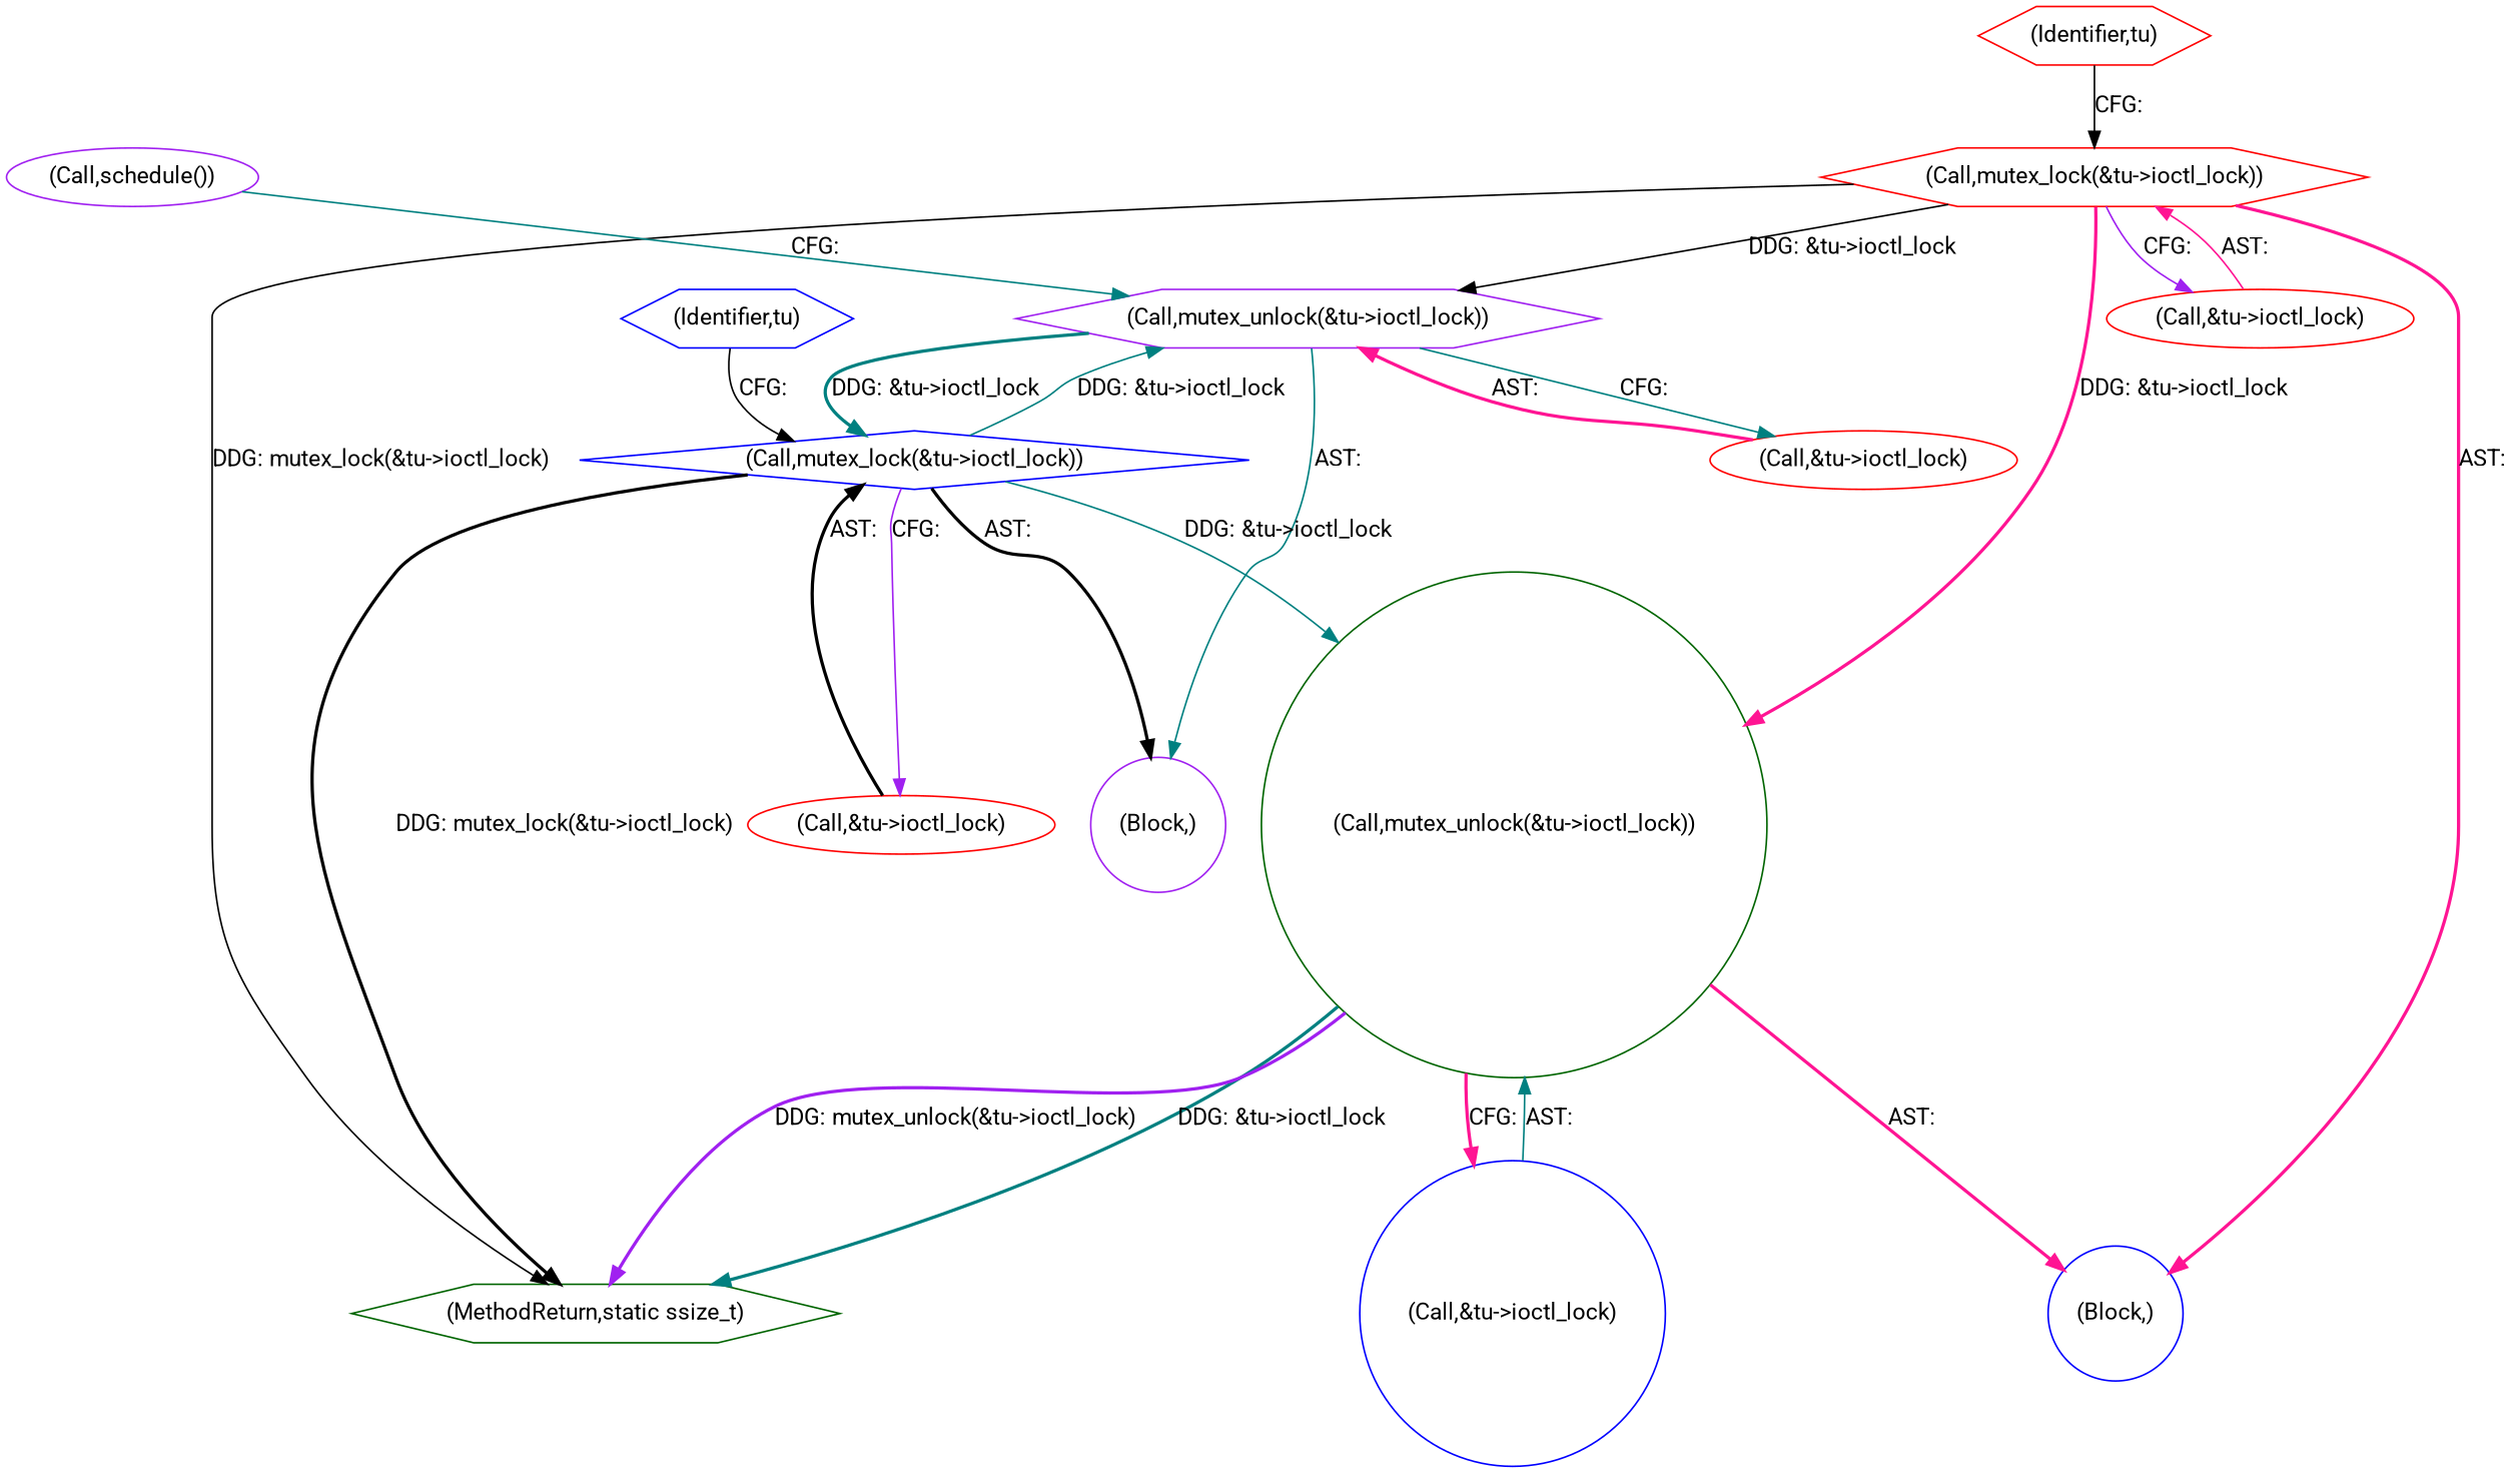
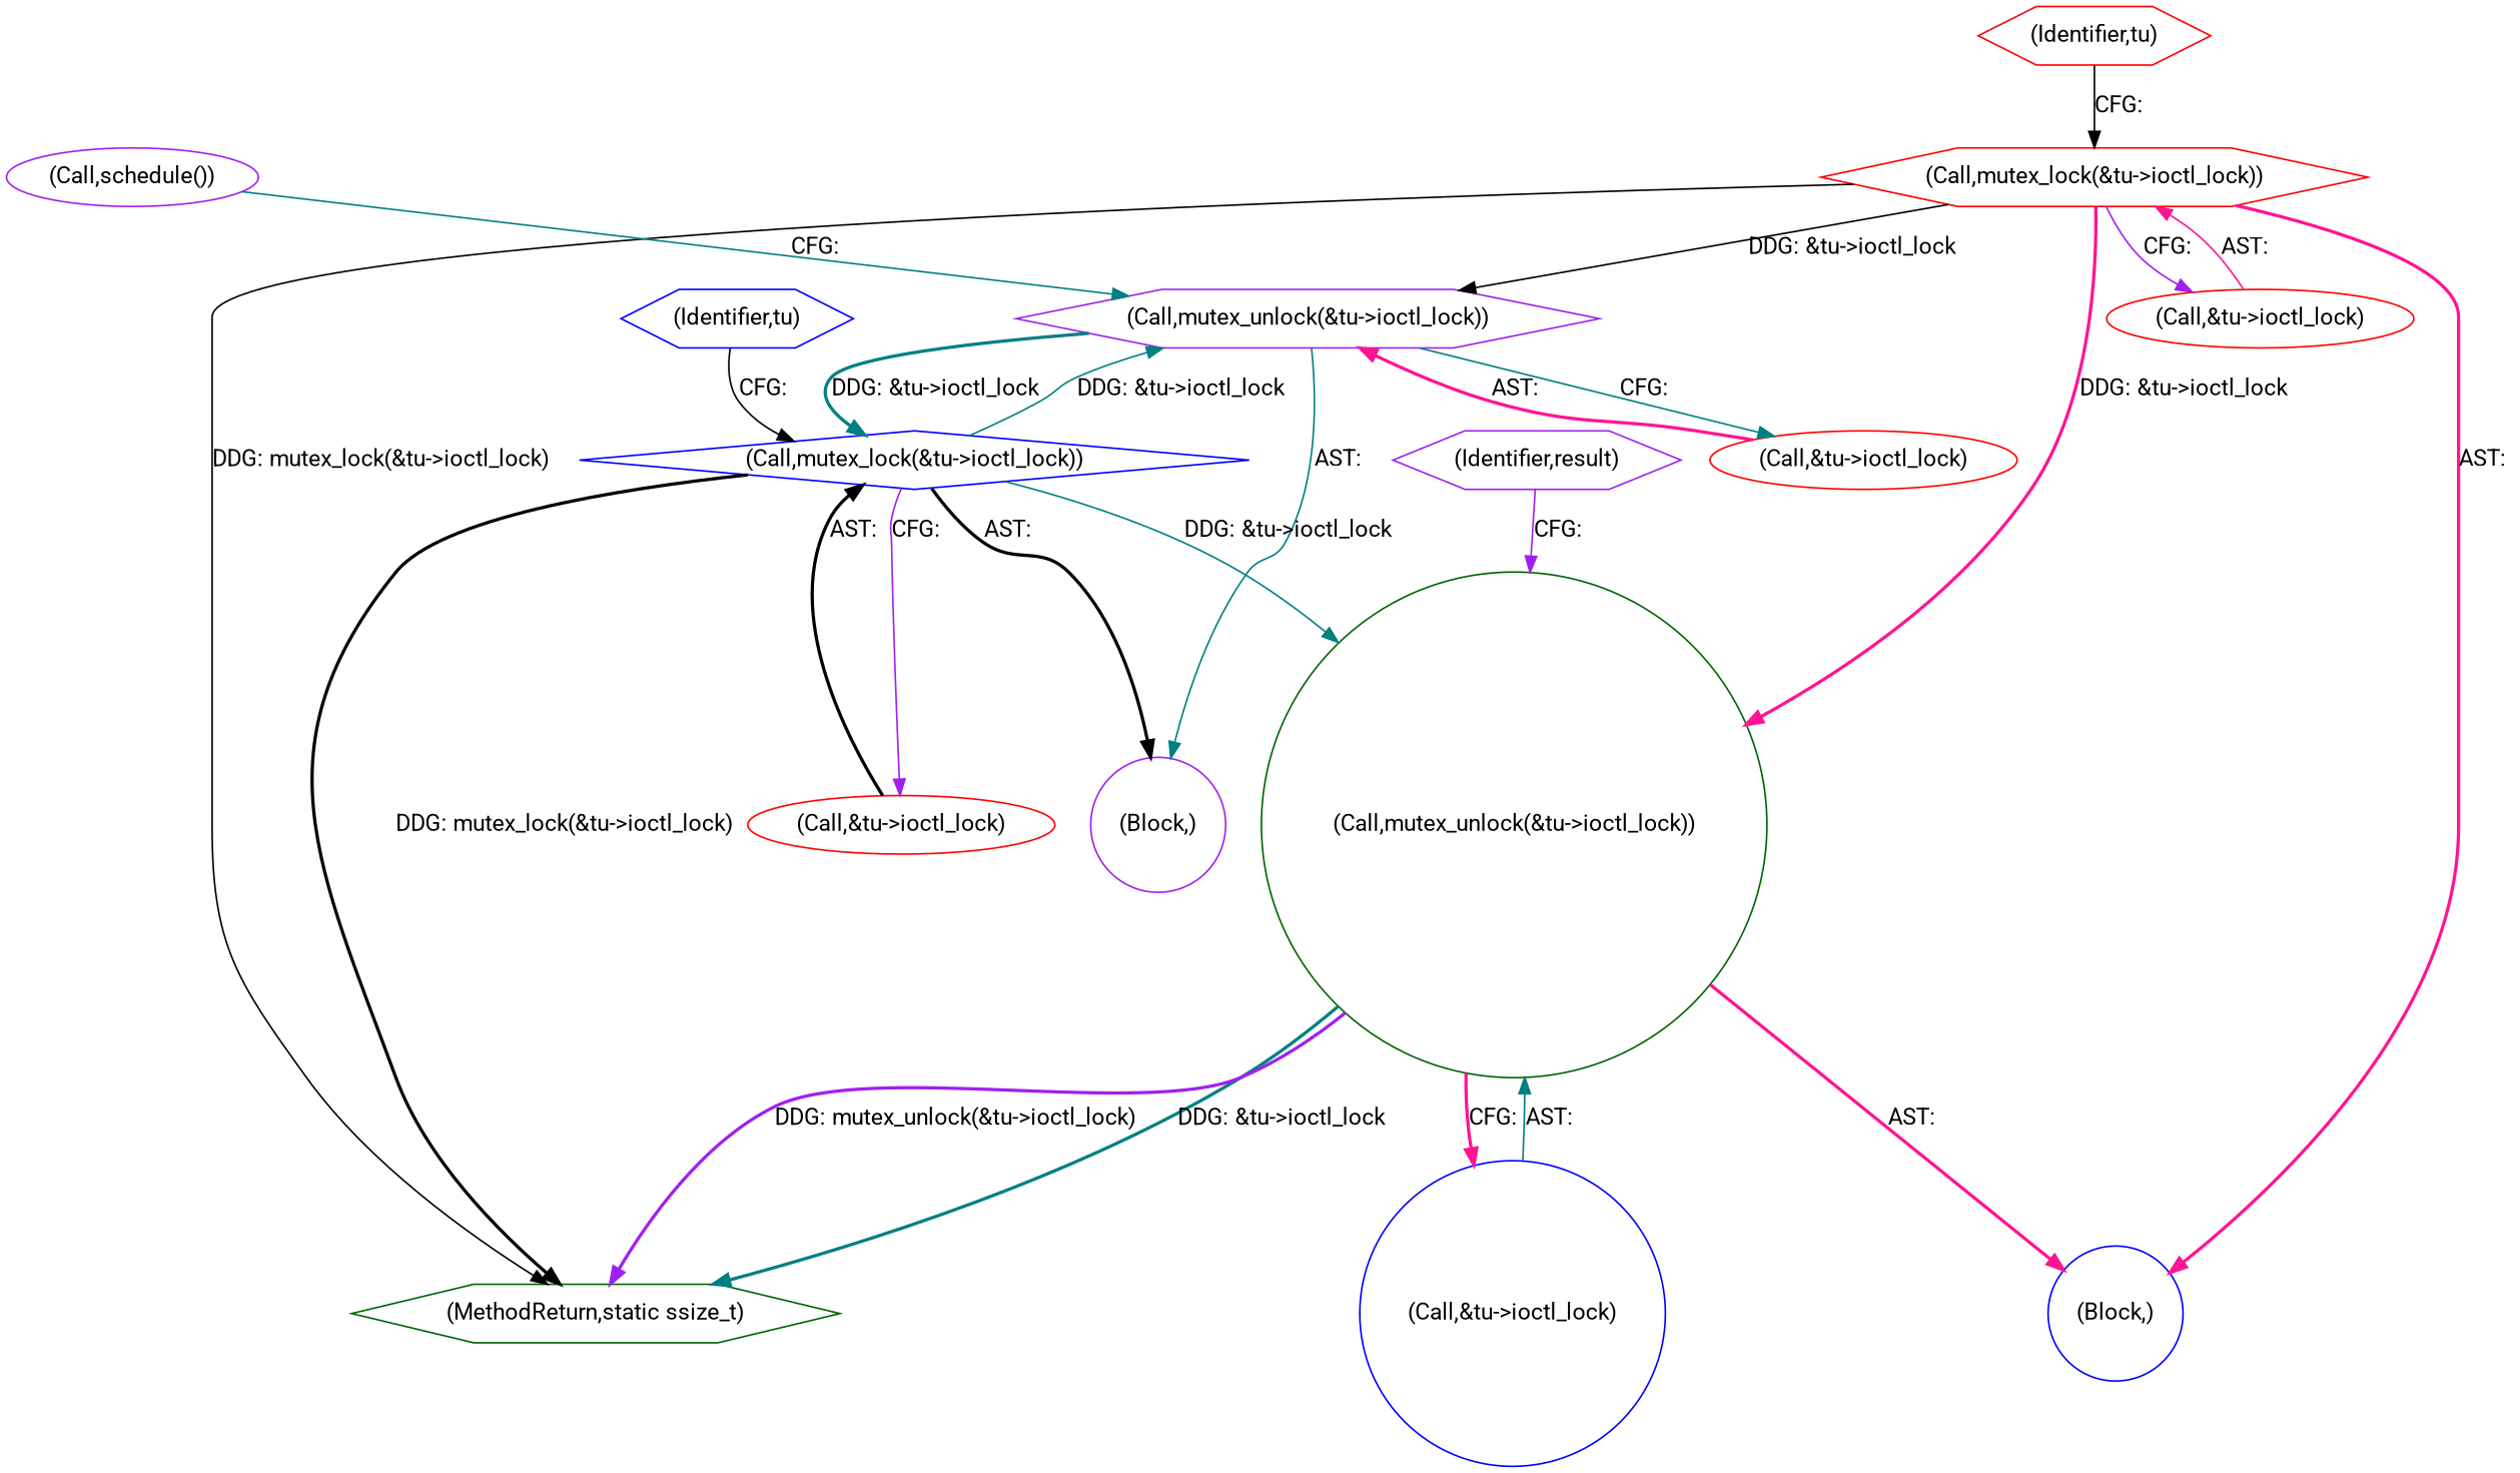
  digraph {
    fontname=Roboto
    node [color=red shape=hexagon fontname=Roboto]
    edge [color=teal style=solid fontname=Roboto]
    n1 [label="(Call,mutex_lock(&tu->ioctl_lock))"]
    n2 [label="(Call,mutex_unlock(&tu->ioctl_lock))" color=purple]
    n3 [label="(Call,mutex_unlock(&tu->ioctl_lock))" color=darkgreen shape=circle]
    n4 [label="(MethodReturn,static ssize_t)" color=darkgreen]
    n5 [label="(Block,)" color=blue shape=circle]
    n6 [label="(Call,&tu->ioctl_lock)" shape=ellipse]
    n7 [label="(Call,mutex_lock(&tu->ioctl_lock))" color=blue shape=diamond]
    n8 [label="(Block,)" color=purple shape=circle]
    n9 [label="(Call,&tu->ioctl_lock)" shape=ellipse]
    n10 [label="(Call,&tu->ioctl_lock)" shape=ellipse]
    n11 [label="(Call,&tu->ioctl_lock)" color=blue shape=circle]
    n12 [label="(Call,schedule())" color=purple shape=ellipse]
    n13 [label="(Identifier,tu)"]
    n14 [label="(Identifier,tu)" color=blue]
+   n15 [label="(Identifier,result)" color=purple]
    n1 -> n2 [label="DDG: &tu->ioctl_lock" color=black]
    n1 -> n3 [label="DDG: &tu->ioctl_lock" color=deeppink style=bold]
    n1 -> n4 [label="DDG: mutex_lock(&tu->ioctl_lock)" color=black]
    n1 -> n5 [label="AST: " color=deeppink style=bold]
    n1 -> n6 [label="CFG: " color=purple]
    n2 -> n7 [label="DDG: &tu->ioctl_lock" style=bold]
    n2 -> n8 [label="AST: "]
    n2 -> n9 [label="CFG: "]
    n3 -> n4 [label="DDG: &tu->ioctl_lock" style=bold]
    n3 -> n4 [label="DDG: mutex_unlock(&tu->ioctl_lock)" color=purple style=bold]
    n3 -> n5 [label="AST: " color=deeppink style=bold]
    n3 -> n11 [label="CFG: " color=deeppink style=bold]
    n6 -> n1 [label="AST: " color=deeppink]
    n7 -> n2 [label="DDG: &tu->ioctl_lock"]
    n7 -> n3 [label="DDG: &tu->ioctl_lock"]
    n7 -> n4 [label="DDG: mutex_lock(&tu->ioctl_lock)" color=black style=bold]
    n7 -> n8 [label="AST: " color=black style=bold]
    n7 -> n10 [label="CFG: " color=purple]
    n9 -> n2 [label="AST: " color=deeppink style=bold]
    n10 -> n7 [label="AST: " color=black style=bold]
    n11 -> n3 [label="AST: "]
    n12 -> n2 [label="CFG: "]
    n13 -> n1 [label="CFG: " color=black]
    n14 -> n7 [label="CFG: " color=black]
+   n15 -> n3 [label="CFG: " color=purple]
  }
